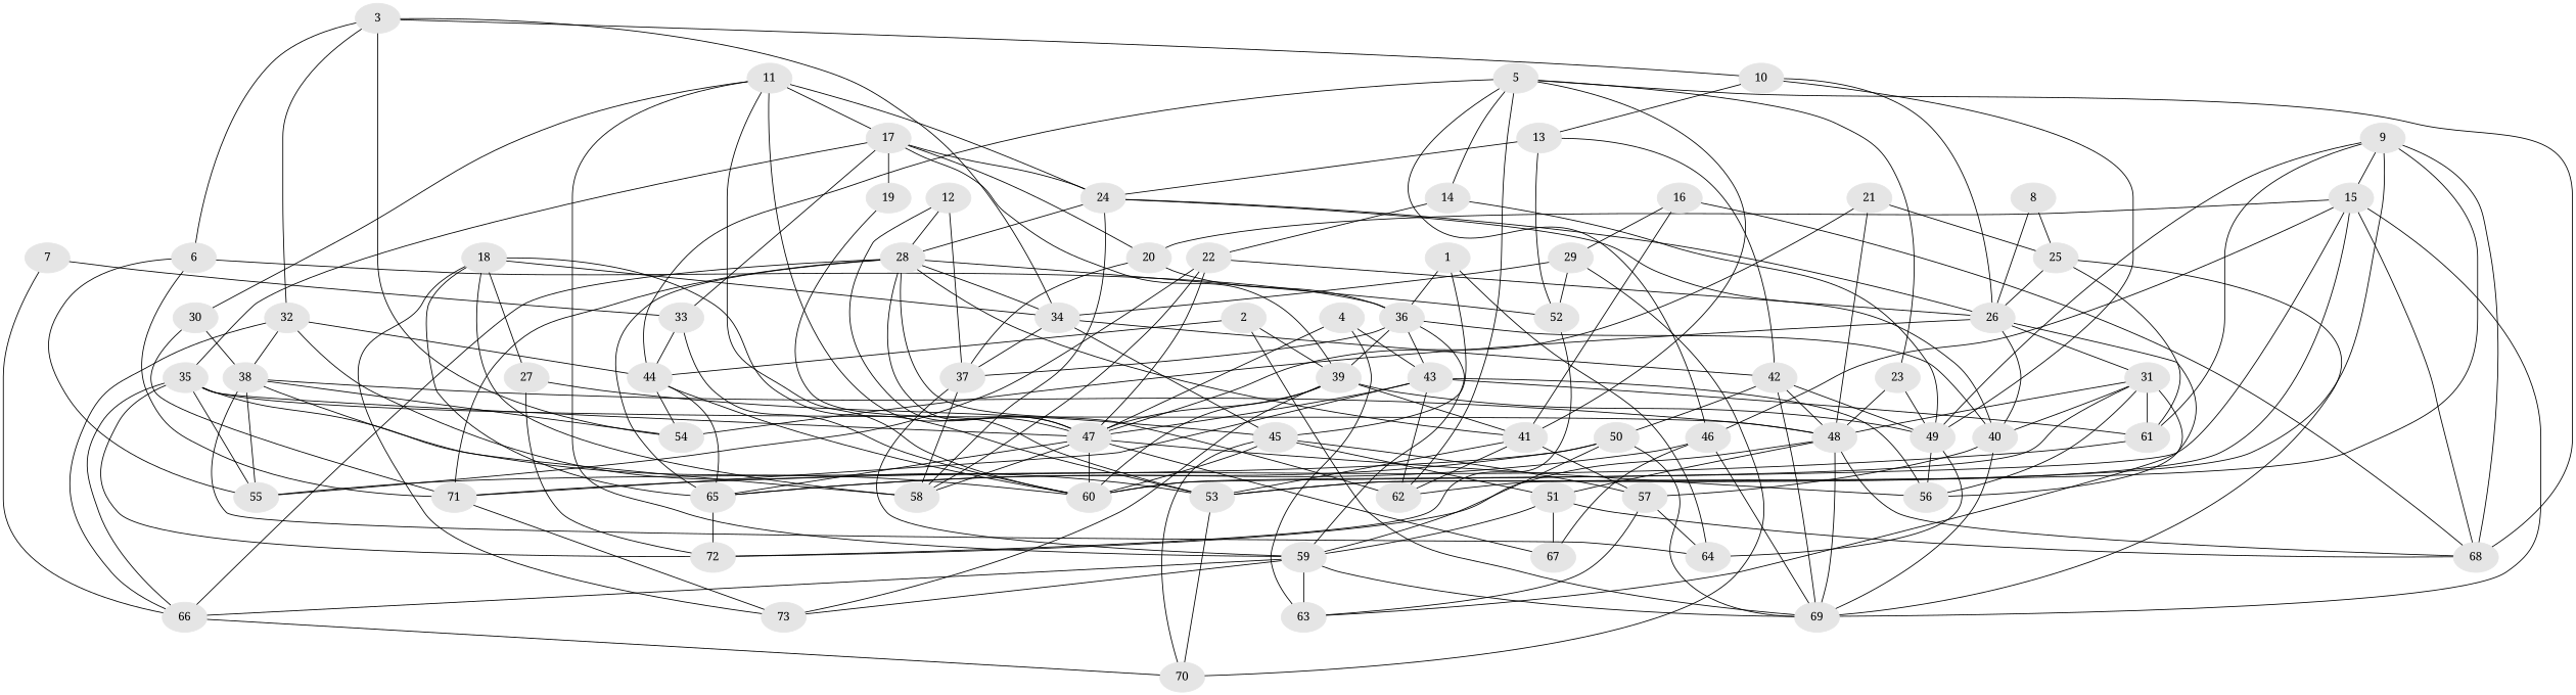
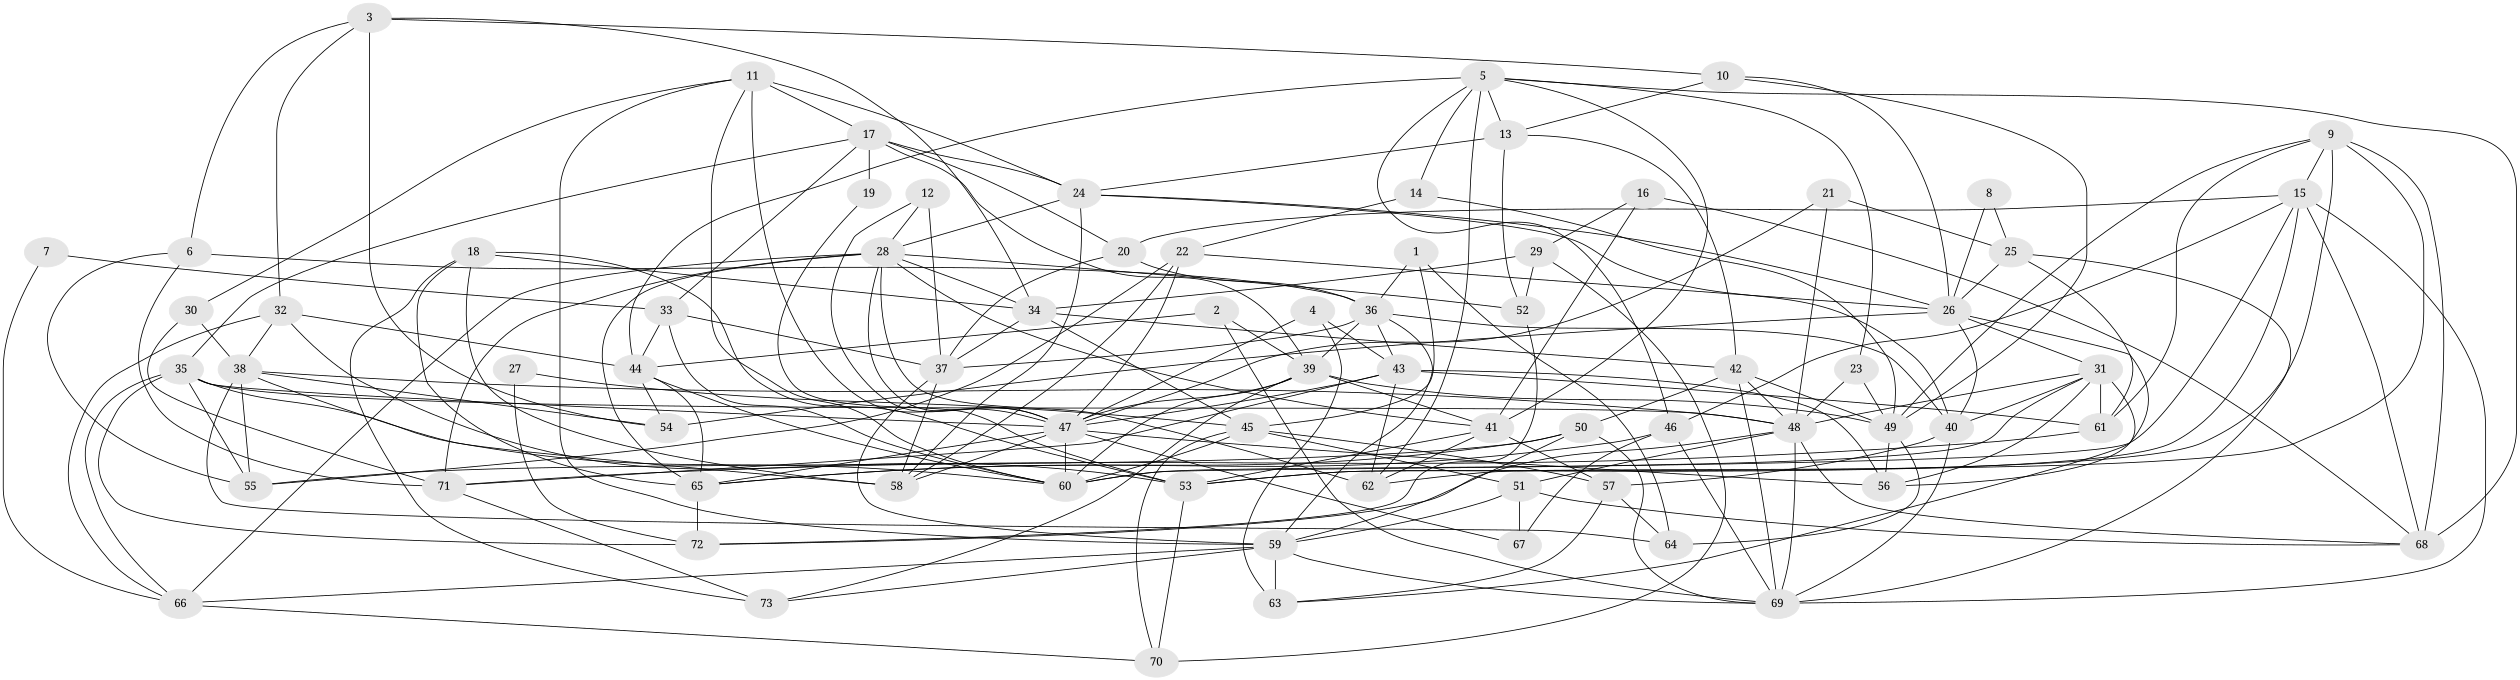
  graph {
    fontname="Noto Serif"
    node [color=gray90 fontname="Noto Serif" style=filled]
    edge [fontname="Noto Serif" weight=1.0]
    1
    36
    45
    64
    39
    43
    59
    37
    40
    60
    70
    57
    51
    2
    44
    69
    47
    41
    49
    73
    54
    65
    3
    6
    10
    32
    34
    55
    71
    26
    13
    31
    56
    66
    53
    38
    42
    4
    63
    62
    61
    58
    67
    5
    14
    23
    46
    68
    24
    52
    22
    48
    7
    33
    8
    25
    9
    15
    20
    11
    17
    30
    19
    35
    28
    12
    50
    72
    16
    29
    18
    27
    21
    1 -- 36
    1 -- 45
    1 -- 64
    36 -- 39
    36 -- 43
    36 -- 59
    36 -- 37
    36 -- 40
    45 -- 60
    45 -- 70
    45 -- 57 [weight=2.0]
    45 -- 51
    39 -- 60
    39 -- 47
    39 -- 41
    39 -- 49
    39 -- 73
    43 -- 47
    43 -- 71
    43 -- 56
    43 -- 62
    43 -- 61
    59 -- 69
    59 -- 73
    59 -- 66
    59 -- 63 [weight=2.0]
    37 -- 59
    37 -- 58
    40 -- 57
    40 -- 69
    57 -- 64
    57 -- 63
    51 -- 59
    51 -- 67
    51 -- 68
    2 -- 39
    2 -- 44
    2 -- 69
    44 -- 60
    44 -- 54
    44 -- 65
    47 -- 60
    47 -- 65
    47 -- 56
    47 -- 58
    47 -- 67
    41 -- 57
    41 -- 53
    41 -- 62
    49 -- 64
    49 -- 56
    65 -- 72
    3 -- 54
    3 -- 6
    3 -- 10
    3 -- 32
    3 -- 34
    6 -- 36
    6 -- 55
    6 -- 71
    10 -- 49
    10 -- 26
    10 -- 13
    32 -- 44
    32 -- 66
    32 -- 53
    32 -- 38
    34 -- 45
    34 -- 37
    34 -- 42
    71 -- 73
    26 -- 40
    26 -- 54
    26 -- 31
    26 -- 56
    13 -- 42
    13 -- 24
    13 -- 52
    31 -- 40
    31 -- 60
    31 -- 56
    31 -- 63
    31 -- 61
    31 -- 48
    66 -- 70
    53 -- 70
    38 -- 64
    38 -- 54
    38 -- 55
    38 -- 58
    38 -- 48
    42 -- 69
    42 -- 49
    42 -- 48
    42 -- 50
    4 -- 43
    4 -- 47
    4 -- 63
    61 -- 71
    5 -- 44
    5 -- 41
+   5 -- 13
    5 -- 62
    5 -- 14
    5 -- 23
    5 -- 46
    5 -- 68
    14 -- 49
    14 -- 22
    23 -- 49
    23 -- 48
    46 -- 69
    46 -- 65
    46 -- 67
    24 -- 40
    24 -- 26
    24 -- 58
    24 -- 28
    52 -- 72
    22 -- 47
    22 -- 55
    22 -- 26
    22 -- 58
    48 -- 51
    48 -- 69
    48 -- 68
    48 -- 72
    7 -- 66
    7 -- 33
+   33 -- 37
    33 -- 60
    33 -- 44
    8 -- 26
    8 -- 25
    25 -- 69
    25 -- 26
    25 -- 61
    9 -- 49
    9 -- 53
    9 -- 62
    9 -- 61
    9 -- 68
    9 -- 15
    15 -- 60
    15 -- 69
    15 -- 53
    15 -- 46
    15 -- 68
    15 -- 20
    20 -- 36
    20 -- 37
    11 -- 59
    11 -- 60
    11 -- 47
    11 -- 24
    11 -- 17
    11 -- 30
    17 -- 39
    17 -- 24
    17 -- 33
    17 -- 20
    17 -- 19
    17 -- 35
    30 -- 71
    30 -- 38
    19 -- 53
    35 -- 60
    35 -- 47
    35 -- 55
    35 -- 66
    35 -- 48
    35 -- 72
    28 -- 47
    28 -- 41
    28 -- 65
    28 -- 34
    28 -- 71
    28 -- 66
    28 -- 62
    28 -- 52
    12 -- 37
    12 -- 47
    12 -- 28
    50 -- 59
    50 -- 69
    50 -- 65
    50 -- 55
    16 -- 41
    16 -- 68
    16 -- 29
    29 -- 70
    29 -- 34
    29 -- 52
    18 -- 73
    18 -- 65
    18 -- 34
    18 -- 53
    18 -- 58
-   18 -- 27
    27 -- 45
    27 -- 72
    21 -- 47
    21 -- 48 [weight=2.0]
    21 -- 25
  }
